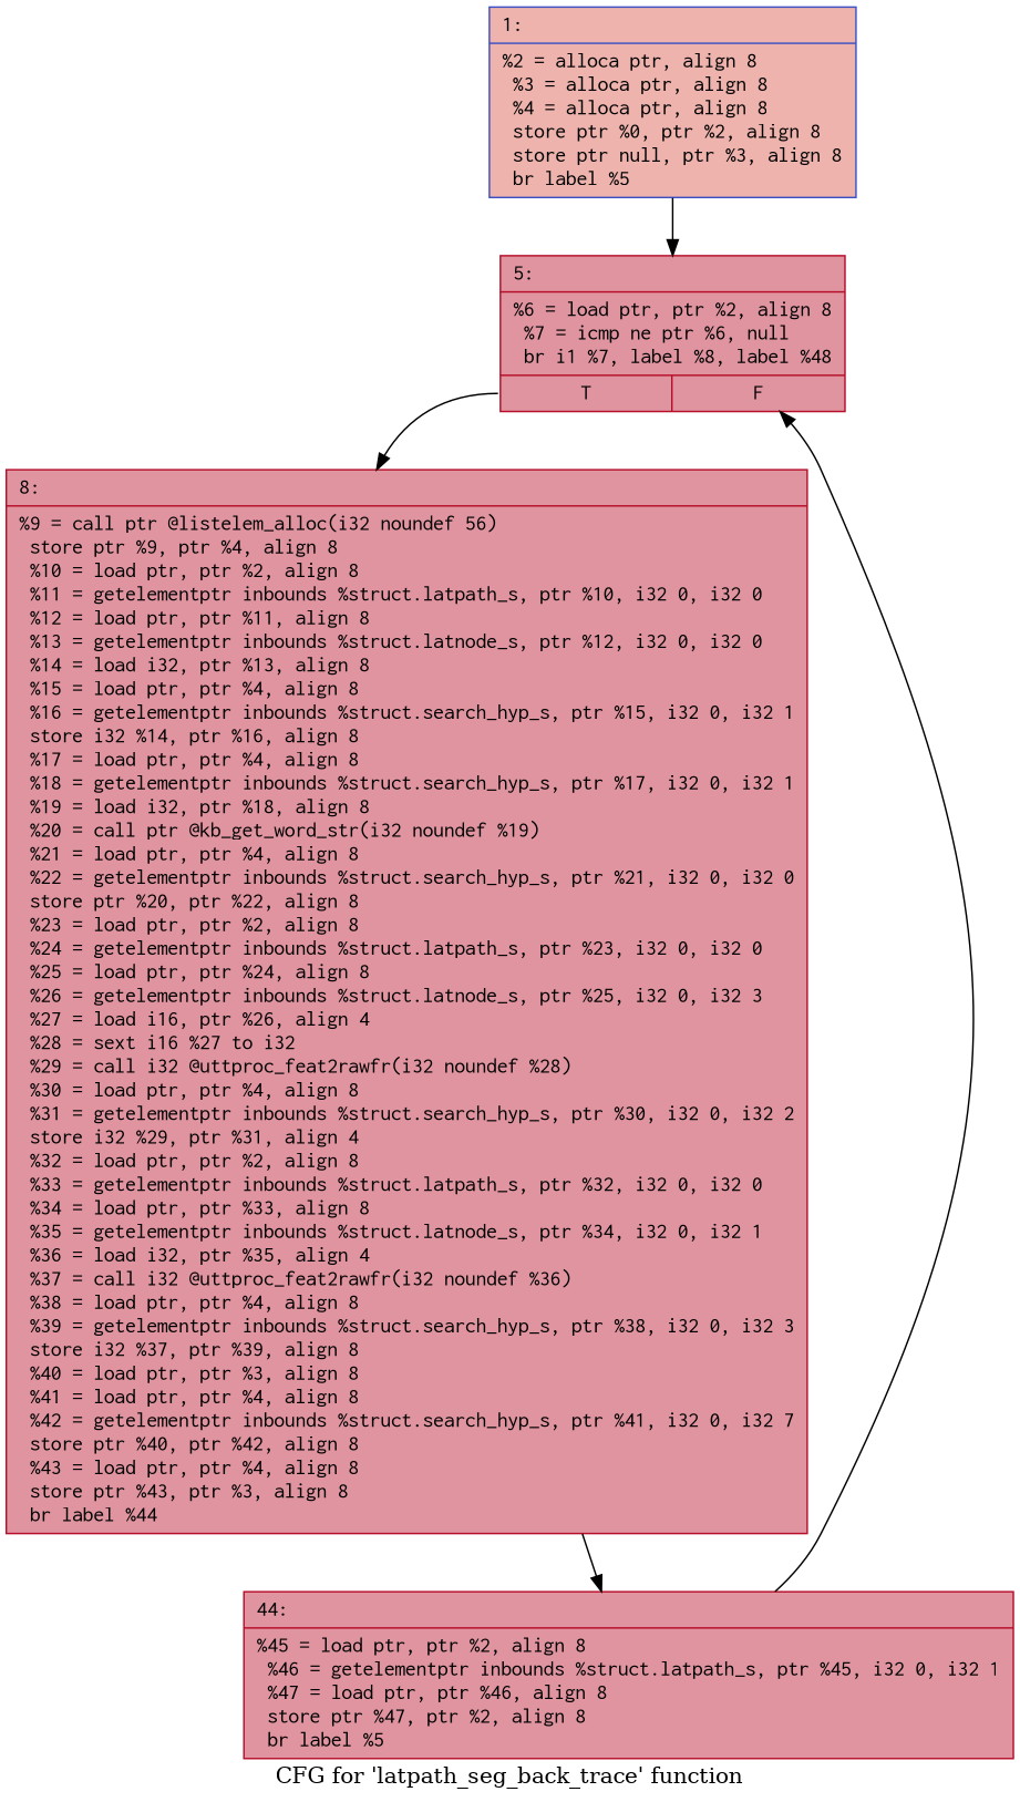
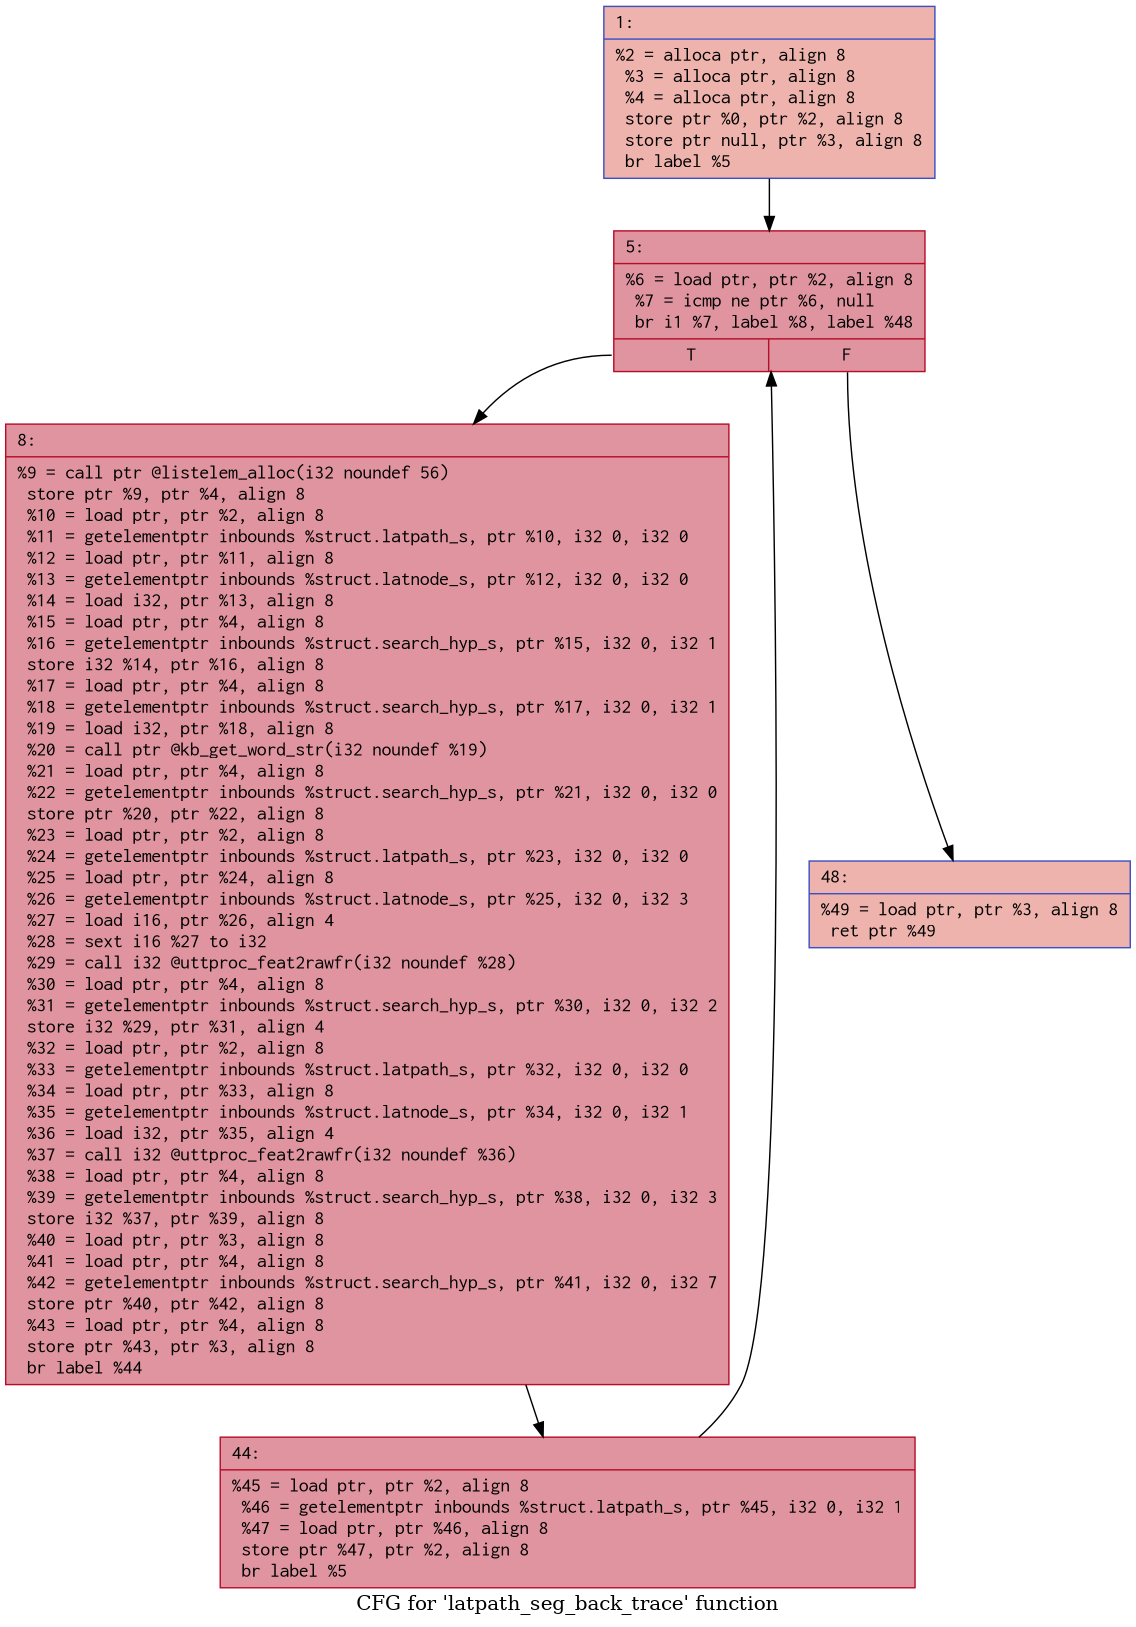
  digraph {
    label="CFG for 'latpath_seg_back_trace' function"
    node [color="#b70d28ff" fillcolor="#b70d2870" fontname=Courier shape=record style=filled]
    n1 [color="#3d50c3ff" fillcolor="#d6524470" label="{1:\l|  %2 = alloca ptr, align 8\l  %3 = alloca ptr, align 8\l  %4 = alloca ptr, align 8\l  store ptr %0, ptr %2, align 8\l  store ptr null, ptr %3, align 8\l  br label %5\l}"]
    n2 [label="{5:\l|  %6 = load ptr, ptr %2, align 8\l  %7 = icmp ne ptr %6, null\l  br i1 %7, label %8, label %48\l|{<s0>T|<s1>F}}"]
    n3 [label="{8:\l|  %9 = call ptr @listelem_alloc(i32 noundef 56)\l  store ptr %9, ptr %4, align 8\l  %10 = load ptr, ptr %2, align 8\l  %11 = getelementptr inbounds %struct.latpath_s, ptr %10, i32 0, i32 0\l  %12 = load ptr, ptr %11, align 8\l  %13 = getelementptr inbounds %struct.latnode_s, ptr %12, i32 0, i32 0\l  %14 = load i32, ptr %13, align 8\l  %15 = load ptr, ptr %4, align 8\l  %16 = getelementptr inbounds %struct.search_hyp_s, ptr %15, i32 0, i32 1\l  store i32 %14, ptr %16, align 8\l  %17 = load ptr, ptr %4, align 8\l  %18 = getelementptr inbounds %struct.search_hyp_s, ptr %17, i32 0, i32 1\l  %19 = load i32, ptr %18, align 8\l  %20 = call ptr @kb_get_word_str(i32 noundef %19)\l  %21 = load ptr, ptr %4, align 8\l  %22 = getelementptr inbounds %struct.search_hyp_s, ptr %21, i32 0, i32 0\l  store ptr %20, ptr %22, align 8\l  %23 = load ptr, ptr %2, align 8\l  %24 = getelementptr inbounds %struct.latpath_s, ptr %23, i32 0, i32 0\l  %25 = load ptr, ptr %24, align 8\l  %26 = getelementptr inbounds %struct.latnode_s, ptr %25, i32 0, i32 3\l  %27 = load i16, ptr %26, align 4\l  %28 = sext i16 %27 to i32\l  %29 = call i32 @uttproc_feat2rawfr(i32 noundef %28)\l  %30 = load ptr, ptr %4, align 8\l  %31 = getelementptr inbounds %struct.search_hyp_s, ptr %30, i32 0, i32 2\l  store i32 %29, ptr %31, align 4\l  %32 = load ptr, ptr %2, align 8\l  %33 = getelementptr inbounds %struct.latpath_s, ptr %32, i32 0, i32 0\l  %34 = load ptr, ptr %33, align 8\l  %35 = getelementptr inbounds %struct.latnode_s, ptr %34, i32 0, i32 1\l  %36 = load i32, ptr %35, align 4\l  %37 = call i32 @uttproc_feat2rawfr(i32 noundef %36)\l  %38 = load ptr, ptr %4, align 8\l  %39 = getelementptr inbounds %struct.search_hyp_s, ptr %38, i32 0, i32 3\l  store i32 %37, ptr %39, align 8\l  %40 = load ptr, ptr %3, align 8\l  %41 = load ptr, ptr %4, align 8\l  %42 = getelementptr inbounds %struct.search_hyp_s, ptr %41, i32 0, i32 7\l  store ptr %40, ptr %42, align 8\l  %43 = load ptr, ptr %4, align 8\l  store ptr %43, ptr %3, align 8\l  br label %44\l}"]
+   n4 [color="#3d50c3ff" fillcolor="#d6524470" label="{48:\l|  %49 = load ptr, ptr %3, align 8\l  ret ptr %49\l}"]
    n5 [label="{44:\l|  %45 = load ptr, ptr %2, align 8\l  %46 = getelementptr inbounds %struct.latpath_s, ptr %45, i32 0, i32 1\l  %47 = load ptr, ptr %46, align 8\l  store ptr %47, ptr %2, align 8\l  br label %5\l}"]
    n1 -> n2
    n2 -> n3 [tailport=s0]
+   n2 -> n4 [tailport=s1]
    n3 -> n5
    n5 -> n2
  }
